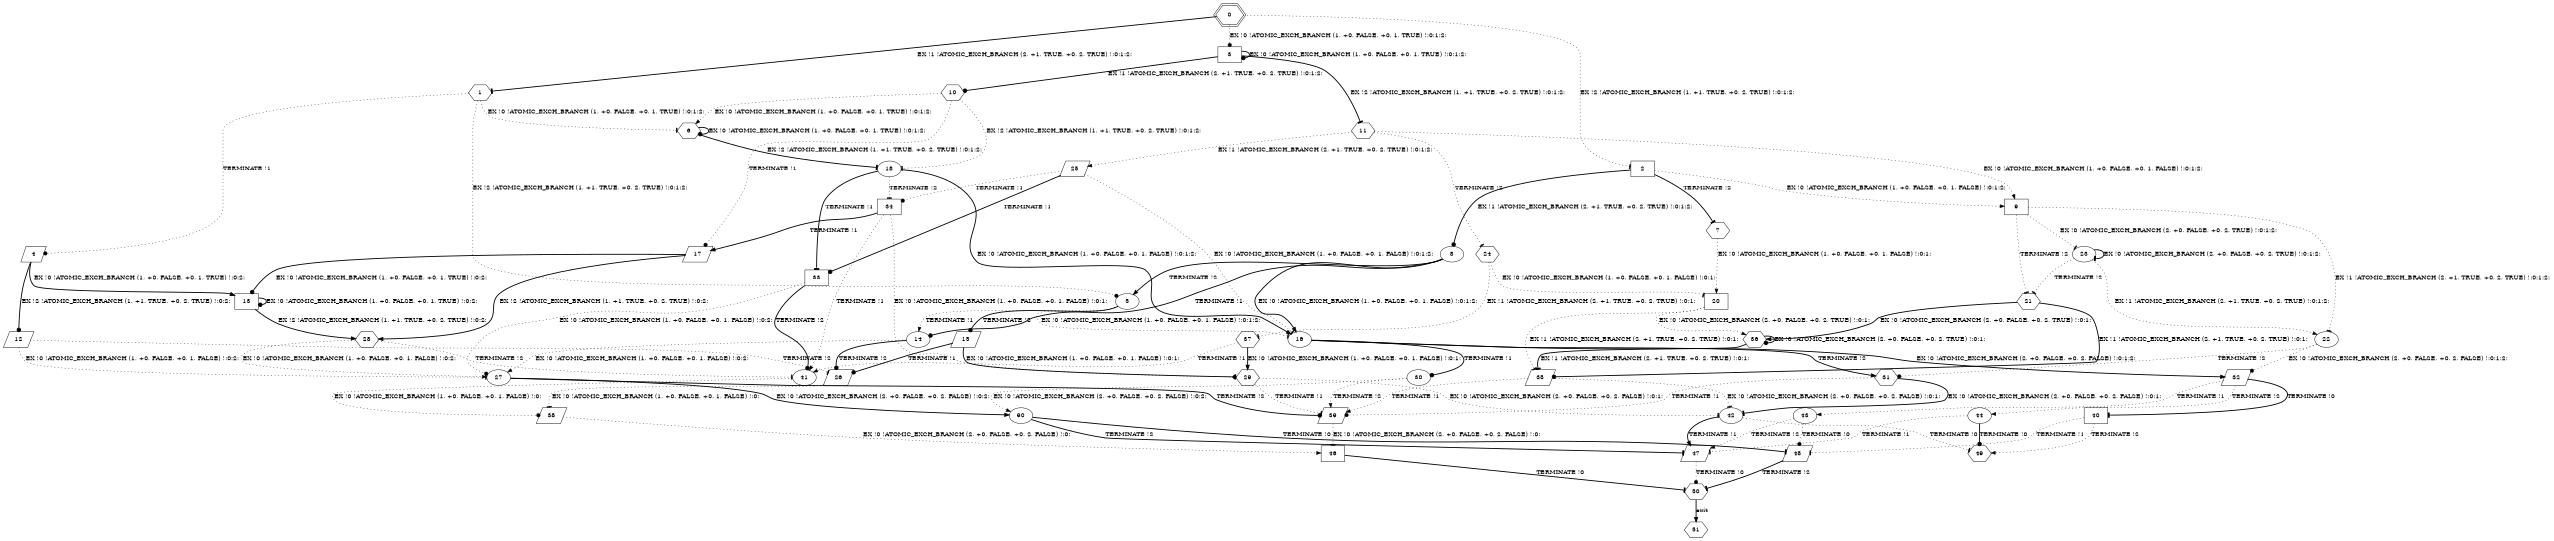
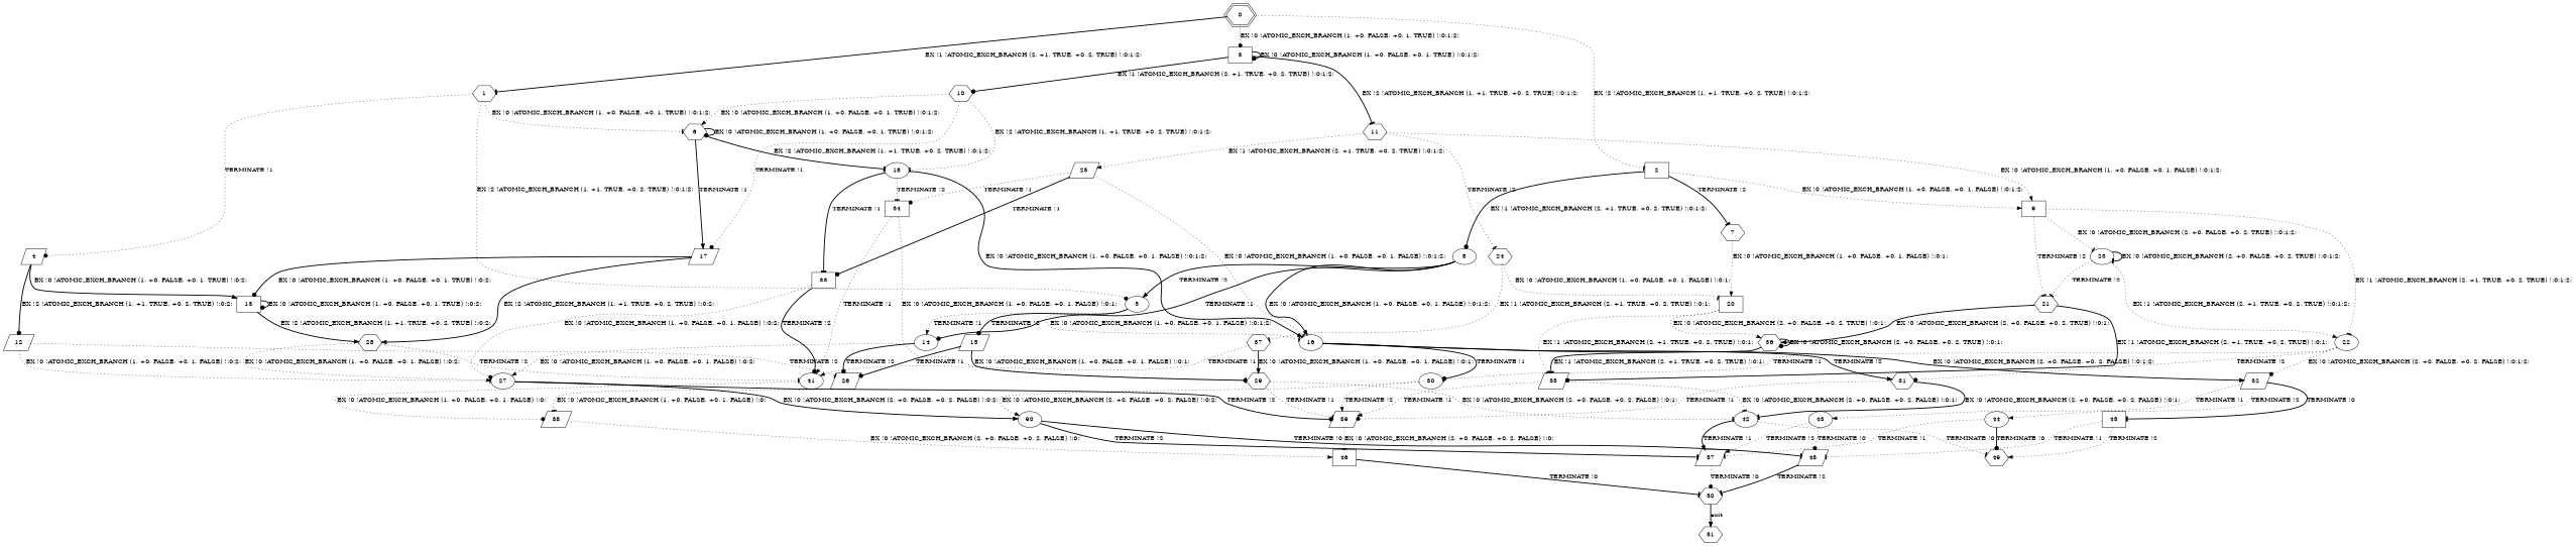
  digraph {
    node [shape=hexagon]
    edge [arrowhead=tee style=dotted]
    0 [peripheries=2]
    1
    2 [shape=box]
    3 [shape=box]
    4 [shape=parallelogram]
    5 [shape=ellipse]
    6
    7
    8 [shape=ellipse]
    9 [shape=box]
    10
    11
    12 [shape=parallelogram]
    13 [shape=box]
    14 [shape=ellipse]
    15 [shape=parallelogram]
    16 [shape=ellipse]
    17 [shape=parallelogram]
    18 [shape=ellipse]
    20 [shape=box]
    21
    22 [shape=ellipse]
    23 [shape=ellipse]
    24
    25 [shape=parallelogram]
    26 [shape=parallelogram]
    27 [shape=ellipse]
    28
    29
    30 [shape=ellipse]
    31
    32 [shape=parallelogram]
    33 [shape=box]
    34 [shape=box]
    35 [shape=parallelogram]
    36
    37
    38 [shape=parallelogram]
    39 [shape=parallelogram]
    n40 [label=90 shape=ellipse]
    41 [shape=ellipse]
    42 [shape=ellipse]
    43 [shape=ellipse]
    44 [shape=ellipse]
-   45 [shape=box label=40]
+   45 [shape=box]
    46 [shape=box]
-   47 [shape=parallelogram]
+   47 [shape=parallelogram label=57]
    48 [shape=parallelogram]
    49
    50
    51
    0 -> 1 [label="EX !1 !ATOMIC_EXCH_BRANCH (2, +1, TRUE, +0, 2, TRUE) !:0:1:2:" style=bold]
    0 -> 2 [label="EX !2 !ATOMIC_EXCH_BRANCH (1, +1, TRUE, +0, 2, TRUE) !:0:1:2:"]
    0 -> 3 [arrowhead=dot label="EX !0 !ATOMIC_EXCH_BRANCH (1, +0, FALSE, +0, 1, TRUE) !:0:1:2:"]
    1 -> 4 [arrowhead=dot label="TERMINATE !1"]
    1 -> 5 [arrowhead=dot label="EX !2 !ATOMIC_EXCH_BRANCH (1, +1, TRUE, +0, 2, TRUE) !:0:1:2:"]
    1 -> 6 [label="EX !0 !ATOMIC_EXCH_BRANCH (1, +0, FALSE, +0, 1, TRUE) !:0:1:2:"]
    2 -> 7 [label="TERMINATE !2" style=bold]
    2 -> 8 [arrowhead=dot label="EX !1 !ATOMIC_EXCH_BRANCH (2, +1, TRUE, +0, 2, TRUE) !:0:1:2:" style=bold]
    2 -> 9 [arrowhead=normal label="EX !0 !ATOMIC_EXCH_BRANCH (1, +0, FALSE, +0, 1, FALSE) !:0:1:2:"]
    3 -> 3 [arrowhead=dot label="EX !0 !ATOMIC_EXCH_BRANCH (1, +0, FALSE, +0, 1, TRUE) !:0:1:2:" style=bold]
    3 -> 10 [arrowhead=dot label="EX !1 !ATOMIC_EXCH_BRANCH (2, +1, TRUE, +0, 2, TRUE) !:0:1:2:" style=bold]
    3 -> 11 [label="EX !2 !ATOMIC_EXCH_BRANCH (1, +1, TRUE, +0, 2, TRUE) !:0:1:2:" style=bold]
    4 -> 12 [arrowhead=dot label="EX !2 !ATOMIC_EXCH_BRANCH (1, +1, TRUE, +0, 2, TRUE) !:0:2:" style=bold]
    4 -> 13 [arrowhead=normal label="EX !0 !ATOMIC_EXCH_BRANCH (1, +0, FALSE, +0, 1, TRUE) !:0:2:" style=bold]
    5 -> 14 [arrowhead=normal label="TERMINATE !1"]
    5 -> 15 [arrowhead=dot label="TERMINATE !2" style=bold]
    5 -> 16 [label="EX !0 !ATOMIC_EXCH_BRANCH (1, +0, FALSE, +0, 1, FALSE) !:0:1:2:"]
    6 -> 6 [arrowhead=dot label="EX !0 !ATOMIC_EXCH_BRANCH (1, +0, FALSE, +0, 1, TRUE) !:0:1:2:" style=bold]
-   34 -> 17 [arrowhead=normal label="TERMINATE !1" style=bold]
+   6 -> 17 [arrowhead=normal label="TERMINATE !1" style=bold]
    6 -> 18 [label="EX !2 !ATOMIC_EXCH_BRANCH (1, +1, TRUE, +0, 2, TRUE) !:0:1:2:" style=bold]
    7 -> 20 [arrowhead=normal label="EX !0 !ATOMIC_EXCH_BRANCH (1, +0, FALSE, +0, 1, FALSE) !:0:1:"]
    8 -> 5 [arrowhead=normal label="TERMINATE !2" style=bold]
    8 -> 14 [arrowhead=dot label="TERMINATE !1" style=bold]
    8 -> 16 [arrowhead=normal label="EX !0 !ATOMIC_EXCH_BRANCH (1, +0, FALSE, +0, 1, FALSE) !:0:1:2:" style=bold]
    9 -> 21 [label="TERMINATE !2"]
    9 -> 22 [label="EX !1 !ATOMIC_EXCH_BRANCH (2, +1, TRUE, +0, 2, TRUE) !:0:1:2:"]
    9 -> 23 [label="EX !0 !ATOMIC_EXCH_BRANCH (2, +0, FALSE, +0, 2, TRUE) !:0:1:2:"]
    10 -> 6 [arrowhead=normal label="EX !0 !ATOMIC_EXCH_BRANCH (1, +0, FALSE, +0, 1, TRUE) !:0:1:2:"]
    10 -> 17 [arrowhead=dot label="TERMINATE !1"]
    10 -> 18 [label="EX !2 !ATOMIC_EXCH_BRANCH (1, +1, TRUE, +0, 2, TRUE) !:0:1:2:"]
    11 -> 9 [arrowhead=normal label="EX !0 !ATOMIC_EXCH_BRANCH (1, +0, FALSE, +0, 1, FALSE) !:0:1:2:"]
    11 -> 24 [label="TERMINATE !2"]
    11 -> 25 [arrowhead=normal label="EX !1 !ATOMIC_EXCH_BRANCH (2, +1, TRUE, +0, 2, TRUE) !:0:1:2:"]
    12 -> 26 [label="TERMINATE !2"]
    12 -> 27 [label="EX !0 !ATOMIC_EXCH_BRANCH (1, +0, FALSE, +0, 1, FALSE) !:0:2:"]
    13 -> 13 [arrowhead=dot label="EX !0 !ATOMIC_EXCH_BRANCH (1, +0, FALSE, +0, 1, TRUE) !:0:2:" style=bold]
    13 -> 28 [arrowhead=normal label="EX !2 !ATOMIC_EXCH_BRANCH (1, +1, TRUE, +0, 2, TRUE) !:0:2:" style=bold]
    14 -> 26 [arrowhead=dot label="TERMINATE !2" style=bold]
    14 -> 27 [arrowhead=normal label="EX !0 !ATOMIC_EXCH_BRANCH (1, +0, FALSE, +0, 1, FALSE) !:0:2:"]
    15 -> 26 [arrowhead=dot label="TERMINATE !1" style=bold]
    15 -> 29 [label="EX !0 !ATOMIC_EXCH_BRANCH (1, +0, FALSE, +0, 1, FALSE) !:0:1:" style=bold]
    16 -> 30 [arrowhead=dot label="TERMINATE !1" style=bold]
    16 -> 31 [arrowhead=normal label="TERMINATE !2" style=bold]
    16 -> 32 [arrowhead=normal label="EX !0 !ATOMIC_EXCH_BRANCH (2, +0, FALSE, +0, 2, FALSE) !:0:1:2:" style=bold]
    17 -> 13 [arrowhead=dot label="EX !0 !ATOMIC_EXCH_BRANCH (1, +0, FALSE, +0, 1, TRUE) !:0:2:" style=bold]
    17 -> 28 [arrowhead=normal label="EX !2 !ATOMIC_EXCH_BRANCH (1, +1, TRUE, +0, 2, TRUE) !:0:2:" style=bold]
    18 -> 16 [arrowhead=normal label="EX !0 !ATOMIC_EXCH_BRANCH (1, +0, FALSE, +0, 1, FALSE) !:0:1:2:" style=bold]
    18 -> 33 [label="TERMINATE !1" style=bold]
    18 -> 34 [label="TERMINATE !2"]
    20 -> 35 [label="EX !1 !ATOMIC_EXCH_BRANCH (2, +1, TRUE, +0, 2, TRUE) !:0:1:"]
    20 -> 36 [arrowhead=normal label="EX !0 !ATOMIC_EXCH_BRANCH (2, +0, FALSE, +0, 2, TRUE) !:0:1:"]
    21 -> 35 [arrowhead=dot label="EX !1 !ATOMIC_EXCH_BRANCH (2, +1, TRUE, +0, 2, TRUE) !:0:1:" style=bold]
    21 -> 36 [arrowhead=normal label="EX !0 !ATOMIC_EXCH_BRANCH (2, +0, FALSE, +0, 2, TRUE) !:0:1:" style=bold]
+   22 -> 30 [label="TERMINATE !1"]
    22 -> 31 [arrowhead=dot label="TERMINATE !2"]
    22 -> 32 [arrowhead=dot label="EX !0 !ATOMIC_EXCH_BRANCH (2, +0, FALSE, +0, 2, FALSE) !:0:1:2:"]
    23 -> 21 [label="TERMINATE !2"]
    23 -> 22 [arrowhead=normal label="EX !1 !ATOMIC_EXCH_BRANCH (2, +1, TRUE, +0, 2, TRUE) !:0:1:2:"]
    23 -> 23 [label="EX !0 !ATOMIC_EXCH_BRANCH (2, +0, FALSE, +0, 2, TRUE) !:0:1:2:" style=bold]
    24 -> 20 [label="EX !0 !ATOMIC_EXCH_BRANCH (1, +0, FALSE, +0, 1, FALSE) !:0:1:"]
    24 -> 37 [label="EX !1 !ATOMIC_EXCH_BRANCH (2, +1, TRUE, +0, 2, TRUE) !:0:1:"]
    25 -> 16 [label="EX !0 !ATOMIC_EXCH_BRANCH (1, +0, FALSE, +0, 1, FALSE) !:0:1:2:"]
    25 -> 33 [arrowhead=dot label="TERMINATE !1" style=bold]
    25 -> 34 [arrowhead=dot label="TERMINATE !1"]
    26 -> 38 [label="EX !0 !ATOMIC_EXCH_BRANCH (1, +0, FALSE, +0, 1, FALSE) !:0:"]
    27 -> 39 [arrowhead=dot label="TERMINATE !2" style=bold]
    27 -> n40 [arrowhead=normal label="EX !0 !ATOMIC_EXCH_BRANCH (2, +0, FALSE, +0, 2, FALSE) !:0:2:" style=bold]
    28 -> 27 [arrowhead=normal label="EX !0 !ATOMIC_EXCH_BRANCH (1, +0, FALSE, +0, 1, FALSE) !:0:2:"]
    28 -> 41 [label="TERMINATE !2"]
    29 -> 39 [label="TERMINATE !1"]
    29 -> 42 [label="EX !0 !ATOMIC_EXCH_BRANCH (2, +0, FALSE, +0, 2, FALSE) !:0:1:"]
    30 -> 39 [arrowhead=normal label="TERMINATE !2"]
    30 -> n40 [arrowhead=normal label="EX !0 !ATOMIC_EXCH_BRANCH (2, +0, FALSE, +0, 2, FALSE) !:0:2:"]
    31 -> 39 [arrowhead=dot label="TERMINATE !1"]
    31 -> 42 [label="EX !0 !ATOMIC_EXCH_BRANCH (2, +0, FALSE, +0, 2, FALSE) !:0:1:" style=bold]
    32 -> 43 [arrowhead=normal label="TERMINATE !1"]
    32 -> 44 [arrowhead=normal label="TERMINATE !2"]
    32 -> 45 [label="TERMINATE !0" style=bold]
    33 -> 27 [arrowhead=dot label="EX !0 !ATOMIC_EXCH_BRANCH (1, +0, FALSE, +0, 1, FALSE) !:0:2:"]
    33 -> 41 [arrowhead=dot label="TERMINATE !2" style=bold]
    34 -> 29 [arrowhead=dot label="EX !0 !ATOMIC_EXCH_BRANCH (1, +0, FALSE, +0, 1, FALSE) !:0:1:"]
    34 -> 41 [arrowhead=normal label="TERMINATE !1"]
    35 -> 39 [arrowhead=normal label="TERMINATE !1"]
    35 -> 42 [label="EX !0 !ATOMIC_EXCH_BRANCH (2, +0, FALSE, +0, 2, FALSE) !:0:1:"]
    36 -> 35 [label="EX !1 !ATOMIC_EXCH_BRANCH (2, +1, TRUE, +0, 2, TRUE) !:0:1:" style=bold]
    36 -> 36 [arrowhead=dot label="EX !0 !ATOMIC_EXCH_BRANCH (2, +0, FALSE, +0, 2, TRUE) !:0:1:" style=bold]
    37 -> 29 [arrowhead=normal label="EX !0 !ATOMIC_EXCH_BRANCH (1, +0, FALSE, +0, 1, FALSE) !:0:1:" style=bold]
    37 -> 41 [arrowhead=normal label="TERMINATE !1"]
    38 -> 46 [arrowhead=normal label="EX !0 !ATOMIC_EXCH_BRANCH (2, +0, FALSE, +0, 2, FALSE) !:0:"]
    39 -> 46 [label="EX !0 !ATOMIC_EXCH_BRANCH (2, +0, FALSE, +0, 2, FALSE) !:0:"]
    n40 -> 47 [label="TERMINATE !2" style=bold]
    n40 -> 48 [label="TERMINATE !0" style=bold]
    41 -> 38 [arrowhead=dot label="EX !0 !ATOMIC_EXCH_BRANCH (1, +0, FALSE, +0, 1, FALSE) !:0:"]
    42 -> 47 [arrowhead=normal label="TERMINATE !1" style=bold]
    42 -> 49 [label="TERMINATE !0"]
    43 -> 47 [arrowhead=normal label="TERMINATE !2"]
    43 -> 48 [arrowhead=dot label="TERMINATE !0"]
    44 -> 47 [label="TERMINATE !1"]
    44 -> 49 [arrowhead=dot label="TERMINATE !0" style=bold]
    45 -> 48 [label="TERMINATE !1"]
    45 -> 49 [arrowhead=normal label="TERMINATE !2"]
    46 -> 50 [label="TERMINATE !0" style=bold]
    47 -> 50 [arrowhead=dot label="TERMINATE !0"]
    48 -> 50 [label="TERMINATE !2" style=bold]
    50 -> 51 [arrowhead=normal label=exit style=bold]
  }
